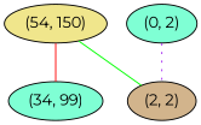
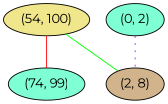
  graph {
    fontname=Montserrat
    node [fillcolor=aquamarine fontname=Montserrat style=filled]
    edge [fontname=Montserrat style=solid]
-   "(54, 100)" [fillcolor=khaki label="(54, 150)"]
-   "(34, 99)"
-   "(2, 2)" [fillcolor=tan]
+   "(54, 100)" [fillcolor=khaki]
+   "(34, 99)" [label="(74, 99)"]
+   "(2, 2)" [fillcolor=tan label="(2, 8)"]
    n4 [label="(0, 2)"]
    "(54, 100)" -- "(34, 99)" [color=red weight=1]
    "(54, 100)" -- "(2, 2)" [color=green weight=2]
    n4 -- "(2, 2)" [color=purple style=dotted weight=4]
  }
